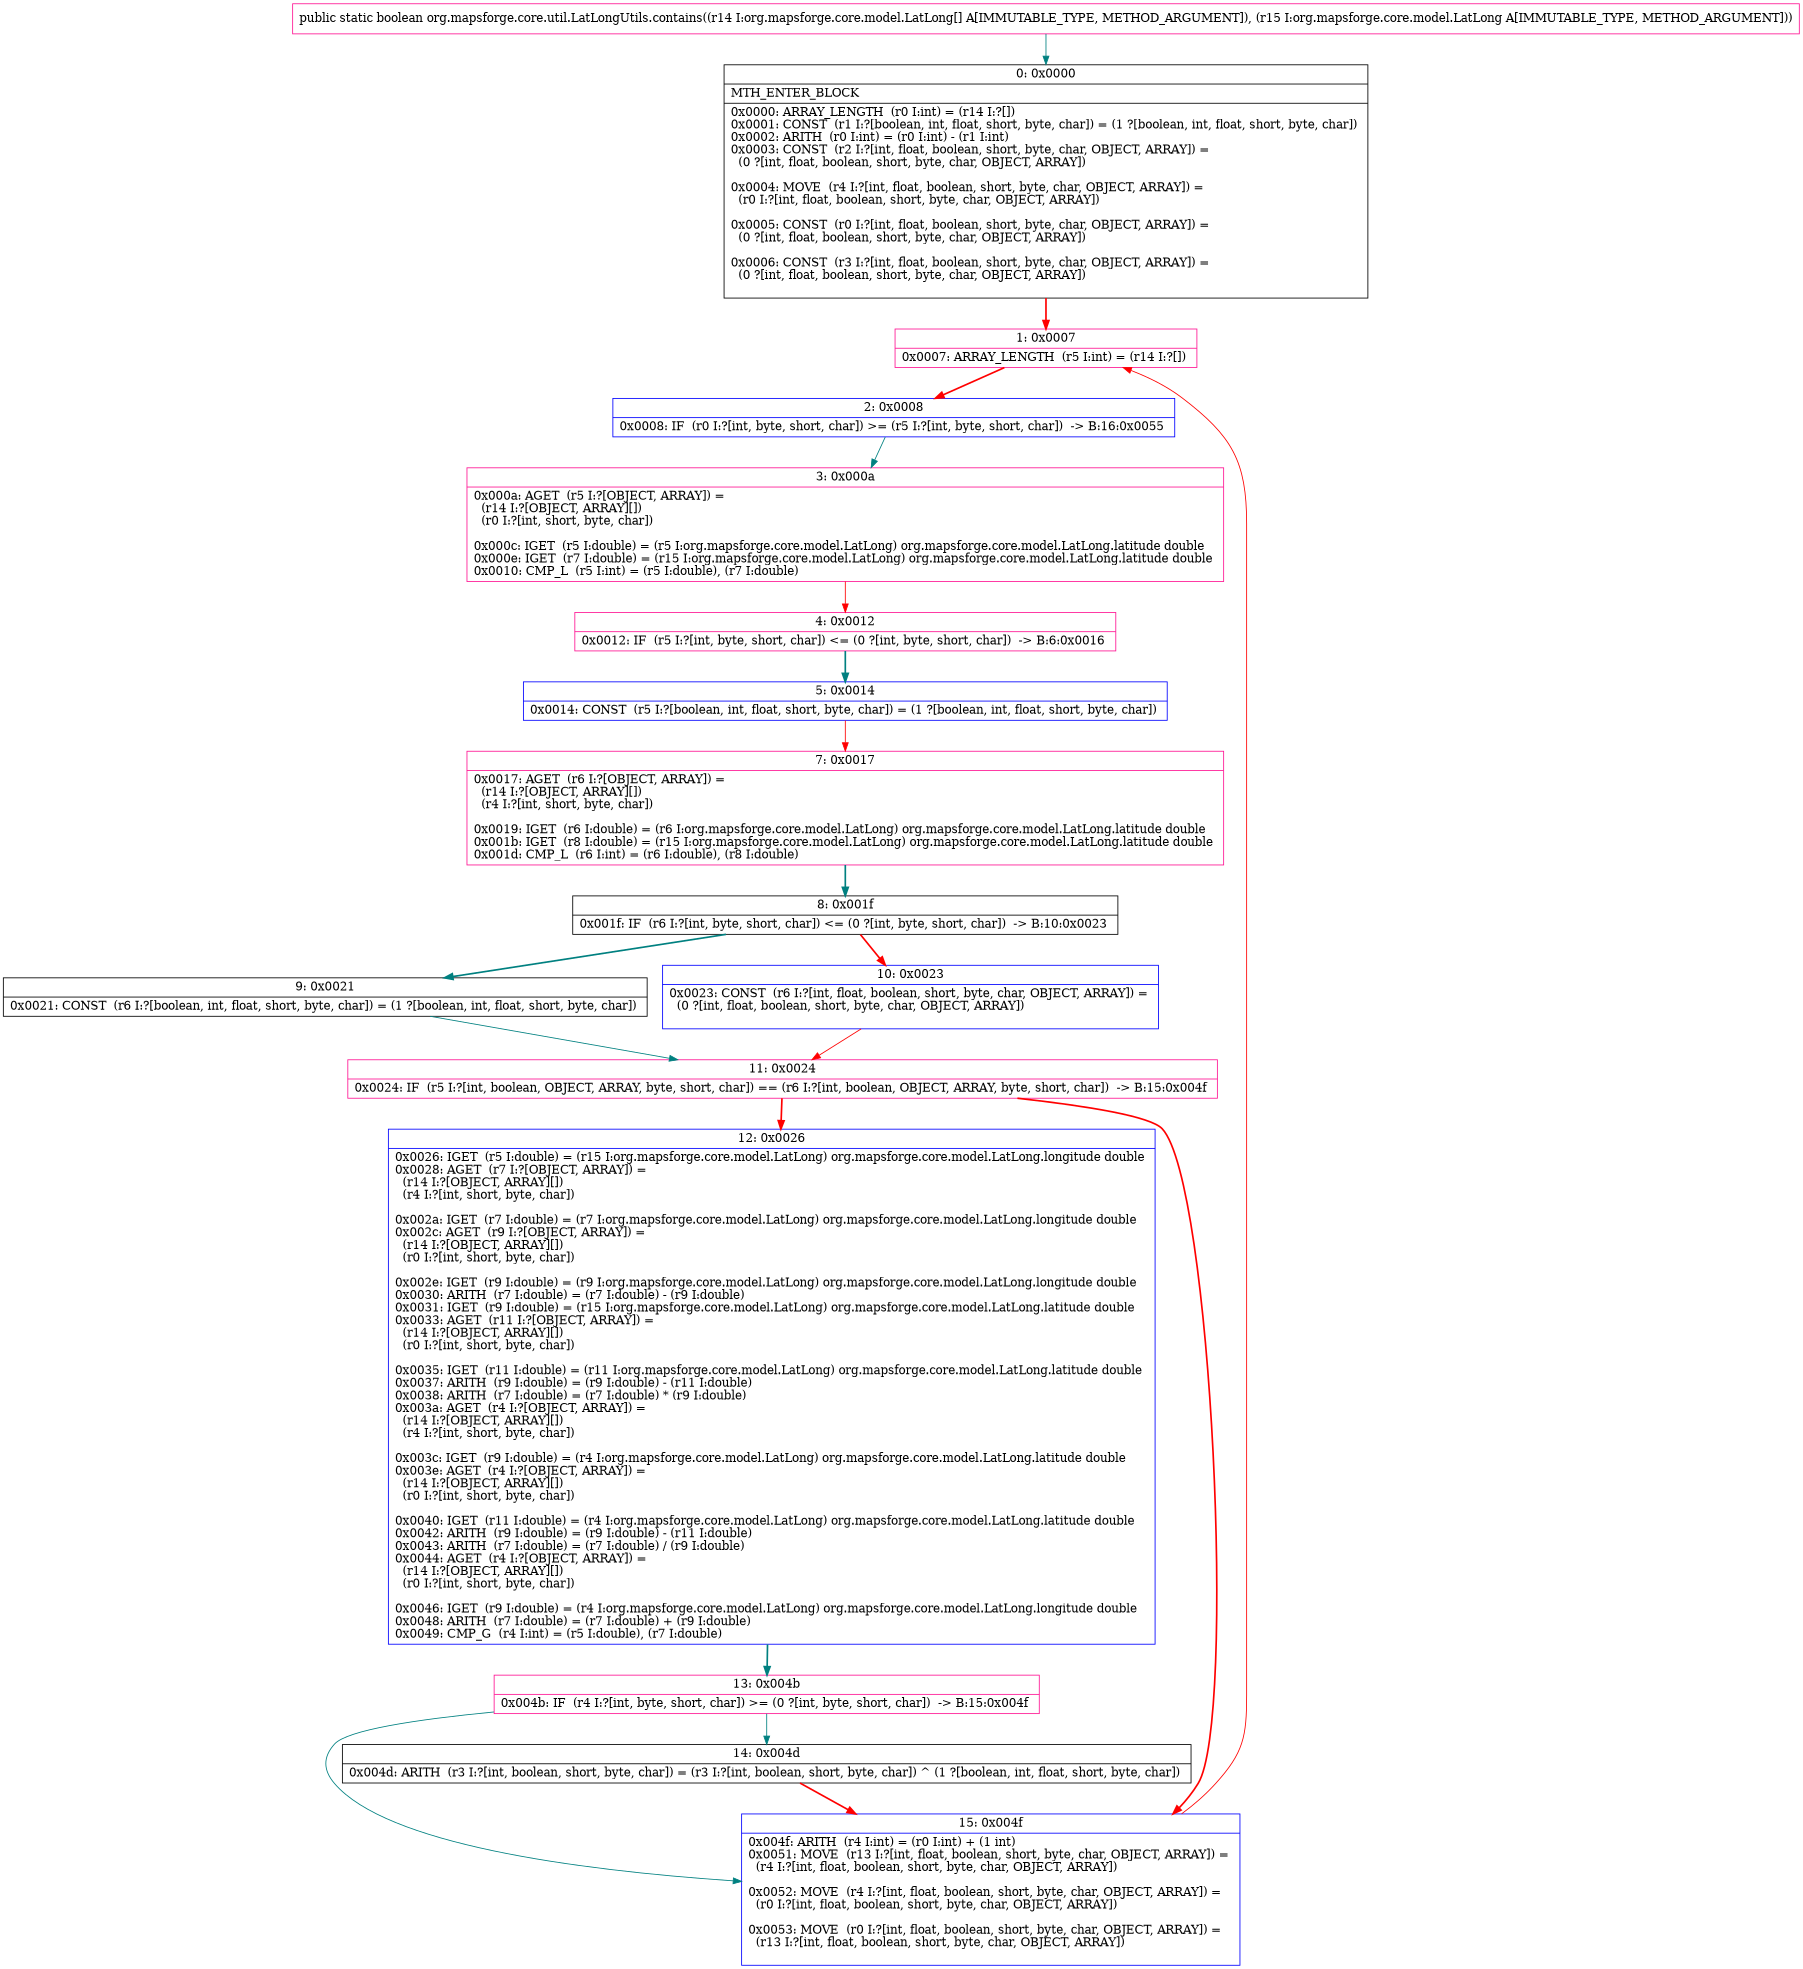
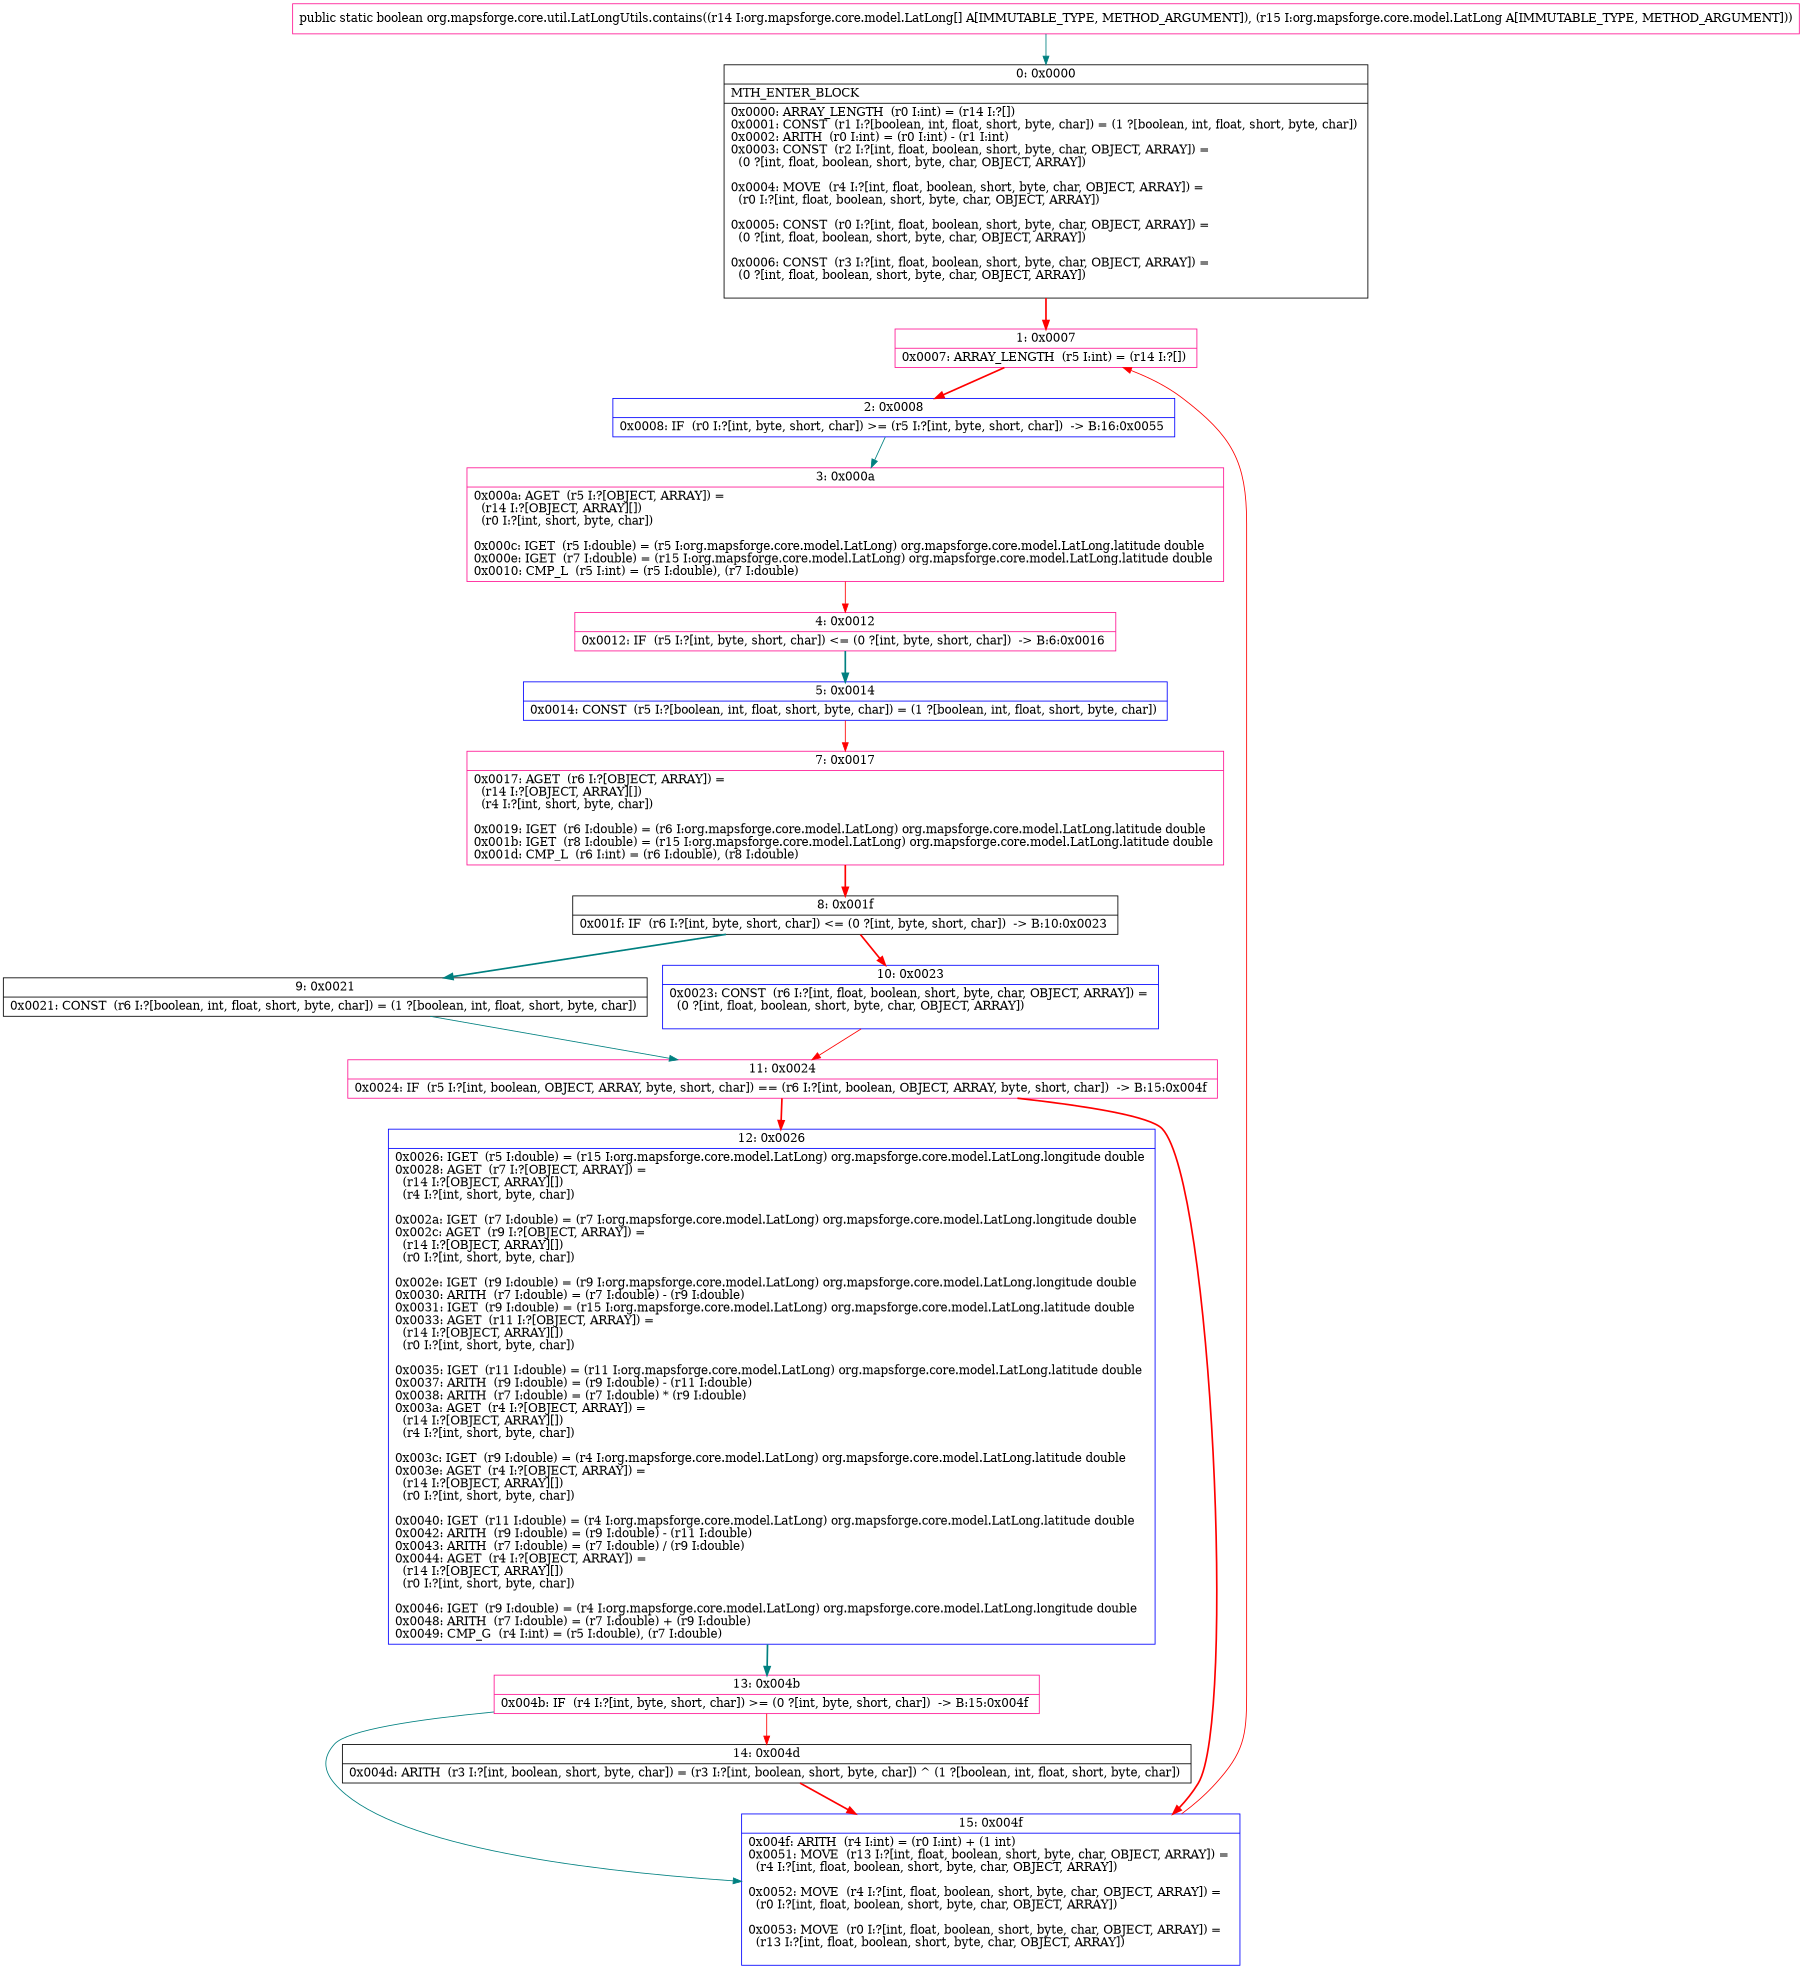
  digraph {
    fontname="DejaVu Serif"
    node [color=deeppink fontname="DejaVu Serif" shape=record]
    edge [color=red fontname="DejaVu Serif" style=bold]
    n1 [color=black label="{0\:\ 0x0000|MTH_ENTER_BLOCK\l|0x0000: ARRAY_LENGTH  (r0 I:int) = (r14 I:?[]) \l0x0001: CONST  (r1 I:?[boolean, int, float, short, byte, char]) = (1 ?[boolean, int, float, short, byte, char]) \l0x0002: ARITH  (r0 I:int) = (r0 I:int) \- (r1 I:int) \l0x0003: CONST  (r2 I:?[int, float, boolean, short, byte, char, OBJECT, ARRAY]) = \l  (0 ?[int, float, boolean, short, byte, char, OBJECT, ARRAY])\l \l0x0004: MOVE  (r4 I:?[int, float, boolean, short, byte, char, OBJECT, ARRAY]) = \l  (r0 I:?[int, float, boolean, short, byte, char, OBJECT, ARRAY])\l \l0x0005: CONST  (r0 I:?[int, float, boolean, short, byte, char, OBJECT, ARRAY]) = \l  (0 ?[int, float, boolean, short, byte, char, OBJECT, ARRAY])\l \l0x0006: CONST  (r3 I:?[int, float, boolean, short, byte, char, OBJECT, ARRAY]) = \l  (0 ?[int, float, boolean, short, byte, char, OBJECT, ARRAY])\l \l}"]
    n2 [label="{1\:\ 0x0007|0x0007: ARRAY_LENGTH  (r5 I:int) = (r14 I:?[]) \l}"]
    n3 [color=blue label="{2\:\ 0x0008|0x0008: IF  (r0 I:?[int, byte, short, char]) \>= (r5 I:?[int, byte, short, char])  \-\> B:16:0x0055 \l}"]
    n4 [label="{3\:\ 0x000a|0x000a: AGET  (r5 I:?[OBJECT, ARRAY]) = \l  (r14 I:?[OBJECT, ARRAY][])\l  (r0 I:?[int, short, byte, char])\l \l0x000c: IGET  (r5 I:double) = (r5 I:org.mapsforge.core.model.LatLong) org.mapsforge.core.model.LatLong.latitude double \l0x000e: IGET  (r7 I:double) = (r15 I:org.mapsforge.core.model.LatLong) org.mapsforge.core.model.LatLong.latitude double \l0x0010: CMP_L  (r5 I:int) = (r5 I:double), (r7 I:double) \l}"]
    n5 [label="{4\:\ 0x0012|0x0012: IF  (r5 I:?[int, byte, short, char]) \<= (0 ?[int, byte, short, char])  \-\> B:6:0x0016 \l}"]
    n6 [color=blue label="{5\:\ 0x0014|0x0014: CONST  (r5 I:?[boolean, int, float, short, byte, char]) = (1 ?[boolean, int, float, short, byte, char]) \l}"]
    n7 [label="{7\:\ 0x0017|0x0017: AGET  (r6 I:?[OBJECT, ARRAY]) = \l  (r14 I:?[OBJECT, ARRAY][])\l  (r4 I:?[int, short, byte, char])\l \l0x0019: IGET  (r6 I:double) = (r6 I:org.mapsforge.core.model.LatLong) org.mapsforge.core.model.LatLong.latitude double \l0x001b: IGET  (r8 I:double) = (r15 I:org.mapsforge.core.model.LatLong) org.mapsforge.core.model.LatLong.latitude double \l0x001d: CMP_L  (r6 I:int) = (r6 I:double), (r8 I:double) \l}"]
    n8 [color=black label="{8\:\ 0x001f|0x001f: IF  (r6 I:?[int, byte, short, char]) \<= (0 ?[int, byte, short, char])  \-\> B:10:0x0023 \l}"]
    n9 [color=black label="{9\:\ 0x0021|0x0021: CONST  (r6 I:?[boolean, int, float, short, byte, char]) = (1 ?[boolean, int, float, short, byte, char]) \l}"]
    n10 [color=blue label="{10\:\ 0x0023|0x0023: CONST  (r6 I:?[int, float, boolean, short, byte, char, OBJECT, ARRAY]) = \l  (0 ?[int, float, boolean, short, byte, char, OBJECT, ARRAY])\l \l}"]
    n11 [label="{11\:\ 0x0024|0x0024: IF  (r5 I:?[int, boolean, OBJECT, ARRAY, byte, short, char]) == (r6 I:?[int, boolean, OBJECT, ARRAY, byte, short, char])  \-\> B:15:0x004f \l}"]
    n12 [color=blue label="{12\:\ 0x0026|0x0026: IGET  (r5 I:double) = (r15 I:org.mapsforge.core.model.LatLong) org.mapsforge.core.model.LatLong.longitude double \l0x0028: AGET  (r7 I:?[OBJECT, ARRAY]) = \l  (r14 I:?[OBJECT, ARRAY][])\l  (r4 I:?[int, short, byte, char])\l \l0x002a: IGET  (r7 I:double) = (r7 I:org.mapsforge.core.model.LatLong) org.mapsforge.core.model.LatLong.longitude double \l0x002c: AGET  (r9 I:?[OBJECT, ARRAY]) = \l  (r14 I:?[OBJECT, ARRAY][])\l  (r0 I:?[int, short, byte, char])\l \l0x002e: IGET  (r9 I:double) = (r9 I:org.mapsforge.core.model.LatLong) org.mapsforge.core.model.LatLong.longitude double \l0x0030: ARITH  (r7 I:double) = (r7 I:double) \- (r9 I:double) \l0x0031: IGET  (r9 I:double) = (r15 I:org.mapsforge.core.model.LatLong) org.mapsforge.core.model.LatLong.latitude double \l0x0033: AGET  (r11 I:?[OBJECT, ARRAY]) = \l  (r14 I:?[OBJECT, ARRAY][])\l  (r0 I:?[int, short, byte, char])\l \l0x0035: IGET  (r11 I:double) = (r11 I:org.mapsforge.core.model.LatLong) org.mapsforge.core.model.LatLong.latitude double \l0x0037: ARITH  (r9 I:double) = (r9 I:double) \- (r11 I:double) \l0x0038: ARITH  (r7 I:double) = (r7 I:double) * (r9 I:double) \l0x003a: AGET  (r4 I:?[OBJECT, ARRAY]) = \l  (r14 I:?[OBJECT, ARRAY][])\l  (r4 I:?[int, short, byte, char])\l \l0x003c: IGET  (r9 I:double) = (r4 I:org.mapsforge.core.model.LatLong) org.mapsforge.core.model.LatLong.latitude double \l0x003e: AGET  (r4 I:?[OBJECT, ARRAY]) = \l  (r14 I:?[OBJECT, ARRAY][])\l  (r0 I:?[int, short, byte, char])\l \l0x0040: IGET  (r11 I:double) = (r4 I:org.mapsforge.core.model.LatLong) org.mapsforge.core.model.LatLong.latitude double \l0x0042: ARITH  (r9 I:double) = (r9 I:double) \- (r11 I:double) \l0x0043: ARITH  (r7 I:double) = (r7 I:double) \/ (r9 I:double) \l0x0044: AGET  (r4 I:?[OBJECT, ARRAY]) = \l  (r14 I:?[OBJECT, ARRAY][])\l  (r0 I:?[int, short, byte, char])\l \l0x0046: IGET  (r9 I:double) = (r4 I:org.mapsforge.core.model.LatLong) org.mapsforge.core.model.LatLong.longitude double \l0x0048: ARITH  (r7 I:double) = (r7 I:double) + (r9 I:double) \l0x0049: CMP_G  (r4 I:int) = (r5 I:double), (r7 I:double) \l}"]
    n13 [color=blue label="{15\:\ 0x004f|0x004f: ARITH  (r4 I:int) = (r0 I:int) + (1 int) \l0x0051: MOVE  (r13 I:?[int, float, boolean, short, byte, char, OBJECT, ARRAY]) = \l  (r4 I:?[int, float, boolean, short, byte, char, OBJECT, ARRAY])\l \l0x0052: MOVE  (r4 I:?[int, float, boolean, short, byte, char, OBJECT, ARRAY]) = \l  (r0 I:?[int, float, boolean, short, byte, char, OBJECT, ARRAY])\l \l0x0053: MOVE  (r0 I:?[int, float, boolean, short, byte, char, OBJECT, ARRAY]) = \l  (r13 I:?[int, float, boolean, short, byte, char, OBJECT, ARRAY])\l \l}"]
    n14 [label="{13\:\ 0x004b|0x004b: IF  (r4 I:?[int, byte, short, char]) \>= (0 ?[int, byte, short, char])  \-\> B:15:0x004f \l}"]
    n15 [color=black label="{14\:\ 0x004d|0x004d: ARITH  (r3 I:?[int, boolean, short, byte, char]) = (r3 I:?[int, boolean, short, byte, char]) ^ (1 ?[boolean, int, float, short, byte, char]) \l}"]
    n16 [label="{public static boolean org.mapsforge.core.util.LatLongUtils.contains((r14 I:org.mapsforge.core.model.LatLong[] A[IMMUTABLE_TYPE, METHOD_ARGUMENT]), (r15 I:org.mapsforge.core.model.LatLong A[IMMUTABLE_TYPE, METHOD_ARGUMENT])) }"]
    n1 -> n2
    n2 -> n3
    n3 -> n4 [color=teal style=solid]
    n4 -> n5 [style=solid]
    n5 -> n6 [color=teal]
    n6 -> n7 [style=solid]
-   n7 -> n8 [color=teal]
+   n7 -> n8
    n8 -> n9 [color=teal]
    n8 -> n10
    n9 -> n11 [color=teal style=solid]
    n10 -> n11 [style=solid]
    n11 -> n12
    n11 -> n13
    n12 -> n14 [color=teal]
    n13 -> n2 [style=solid]
    n14 -> n13 [color=teal style=solid]
-   n14 -> n15 [color=teal style=solid]
+   n14 -> n15 [style=solid]
    n15 -> n13
    n16 -> n1 [color=teal style=solid]
  }
